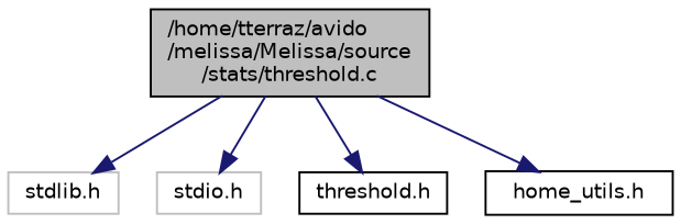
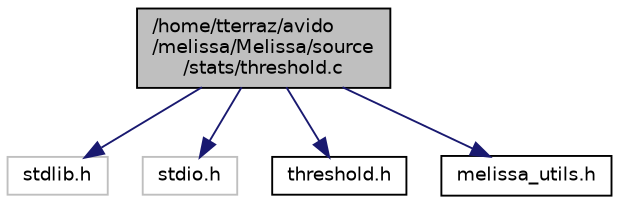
  digraph {
    node [color=black fillcolor=white fontname=Helvetica fontsize=10 shape=record style=filled]
    edge [color=midnightblue fontname=Helvetica fontsize=10 labelfontname=Helvetica labelfontsize=10 style=solid]
    n1 [fillcolor=grey75 fontcolor=black height=0.2 label="/home/tterraz/avido\l/melissa/Melissa/source\l/stats/threshold.c" width=0.4]
    n2 [color=grey75 height=0.2 label="stdlib.h" width=0.4]
    n3 [color=grey75 height=0.2 label="stdio.h" width=0.4]
    n4 [height=0.2 label="threshold.h" width=0.4]
-   n5 [height=0.2 label="home_utils.h" width=0.4]
+   n5 [height=0.2 label="melissa_utils.h" width=0.4]
    n1 -> n2
    n1 -> n3
    n1 -> n4
    n1 -> n5
  }
